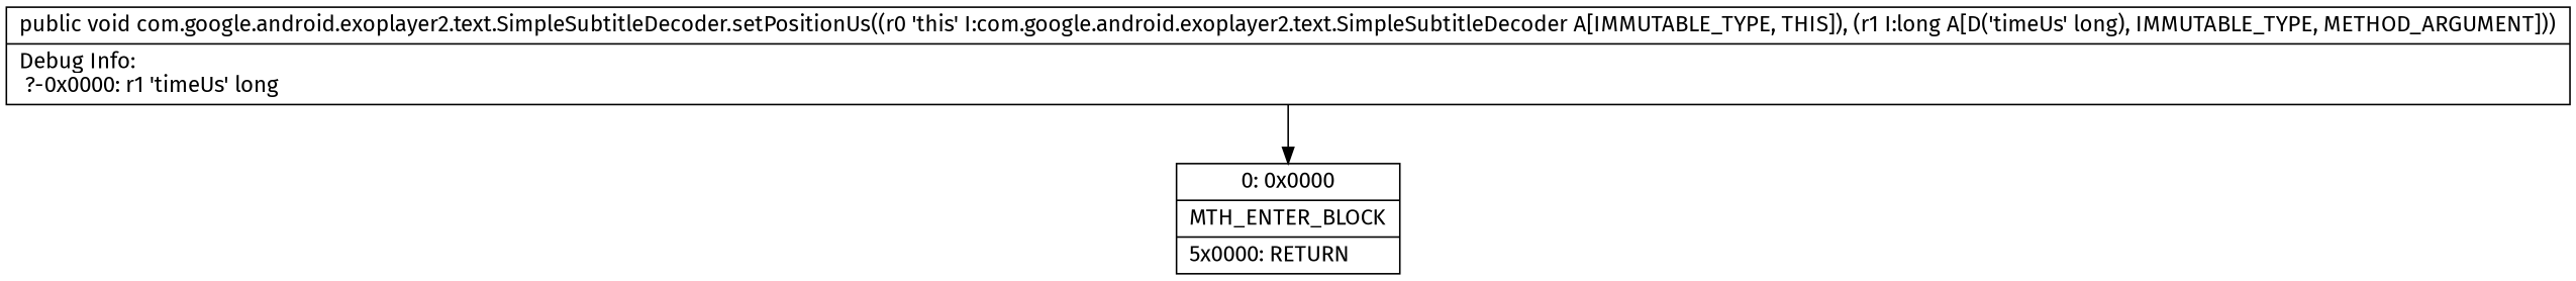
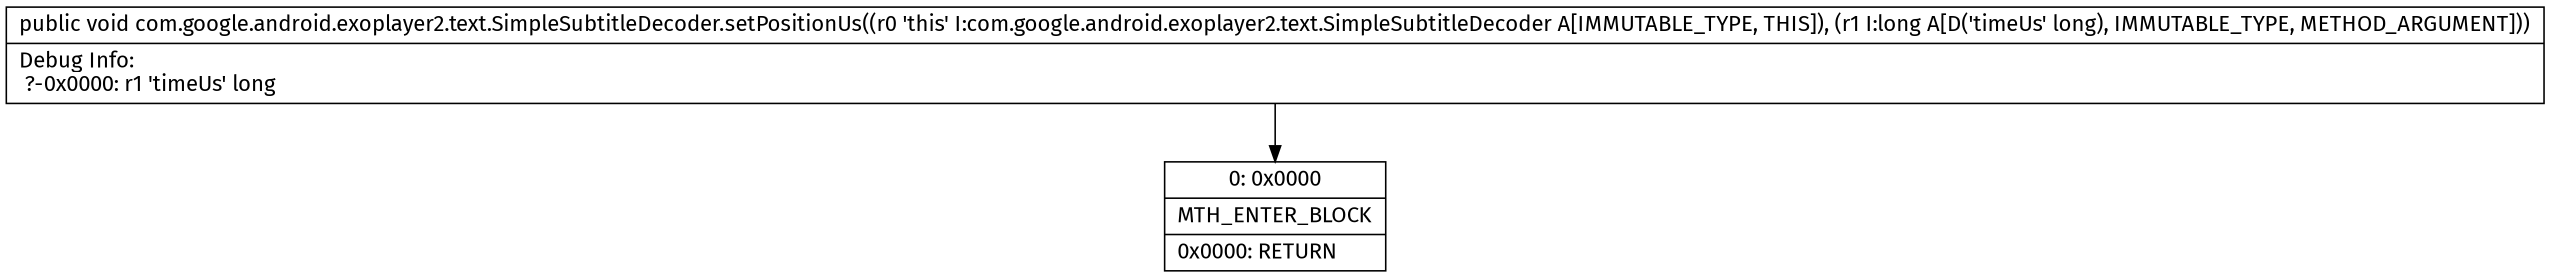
  digraph {
    fontname="Fira Sans"
    node [shape=record fontname="Fira Sans"]
-   n1 [label="{0\:\ 0x0000|MTH_ENTER_BLOCK\l|5x0000: RETURN   \l}"]
+   n1 [label="{0\:\ 0x0000|MTH_ENTER_BLOCK\l|0x0000: RETURN   \l}"]
    n2 [label="{public void com.google.android.exoplayer2.text.SimpleSubtitleDecoder.setPositionUs((r0 'this' I:com.google.android.exoplayer2.text.SimpleSubtitleDecoder A[IMMUTABLE_TYPE, THIS]), (r1 I:long A[D('timeUs' long), IMMUTABLE_TYPE, METHOD_ARGUMENT]))  | Debug Info:\l  ?\-0x0000: r1 'timeUs' long\l}"]
    n2 -> n1 [fontname="Fira Sans"]
  }
